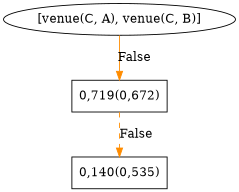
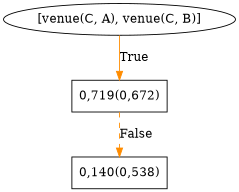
  digraph {
    node [shape=box]
    edge [color=darkorange]
    n1 [label="[venue(C, A), venue(C, B)]" shape=""]
    n2 [label="0,719(0,672)"]
-   n3 [label="0,140(0,535)"]
-   n1 -> n2 [label=False style=solid]
+   n3 [label="0,140(0,538)"]
+   n1 -> n2 [label=True style=solid]
    n2 -> n3 [label=False style=dashed]
  }
